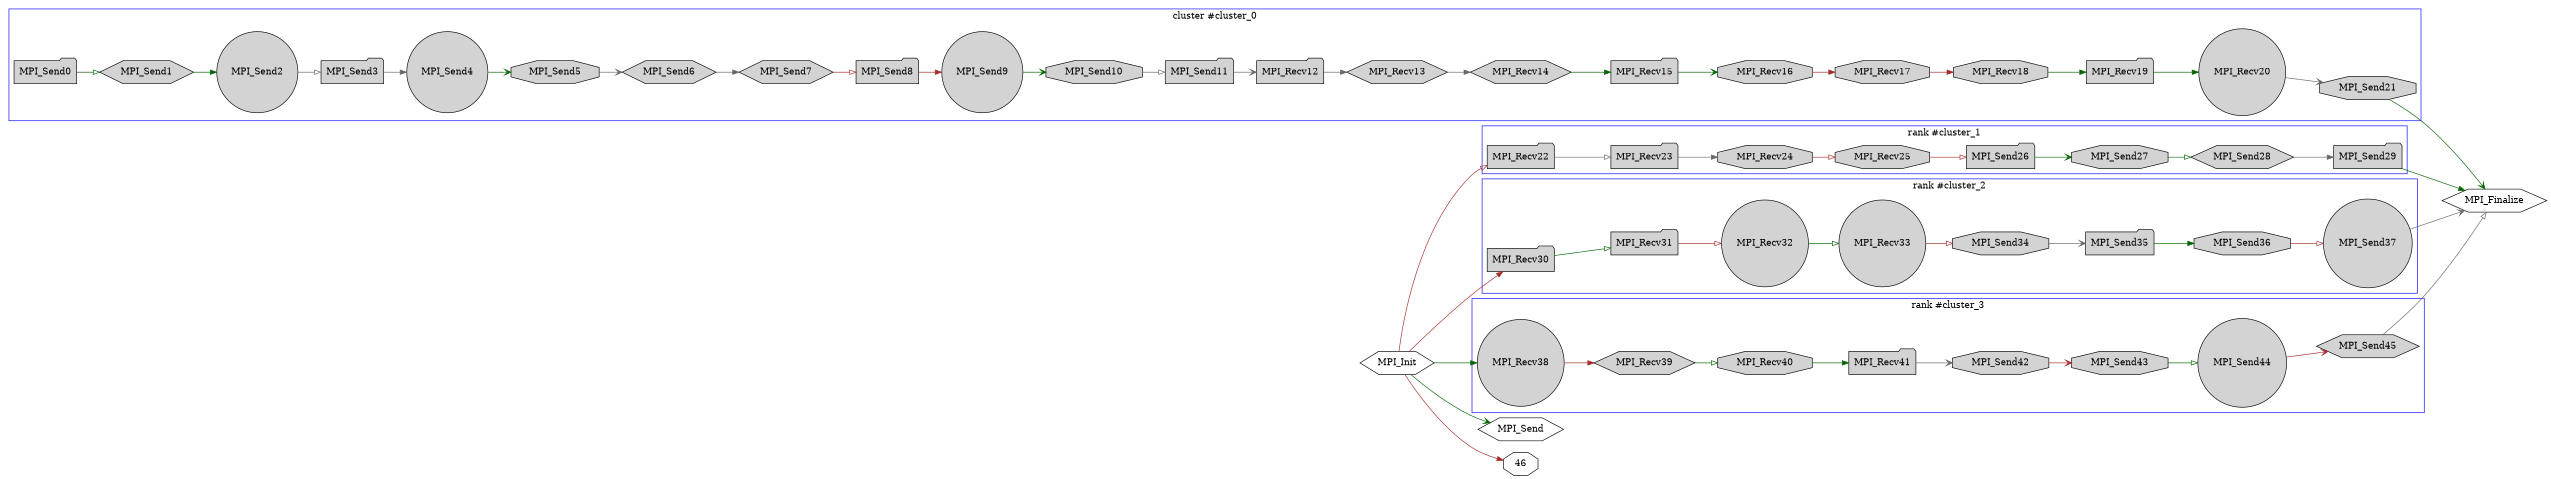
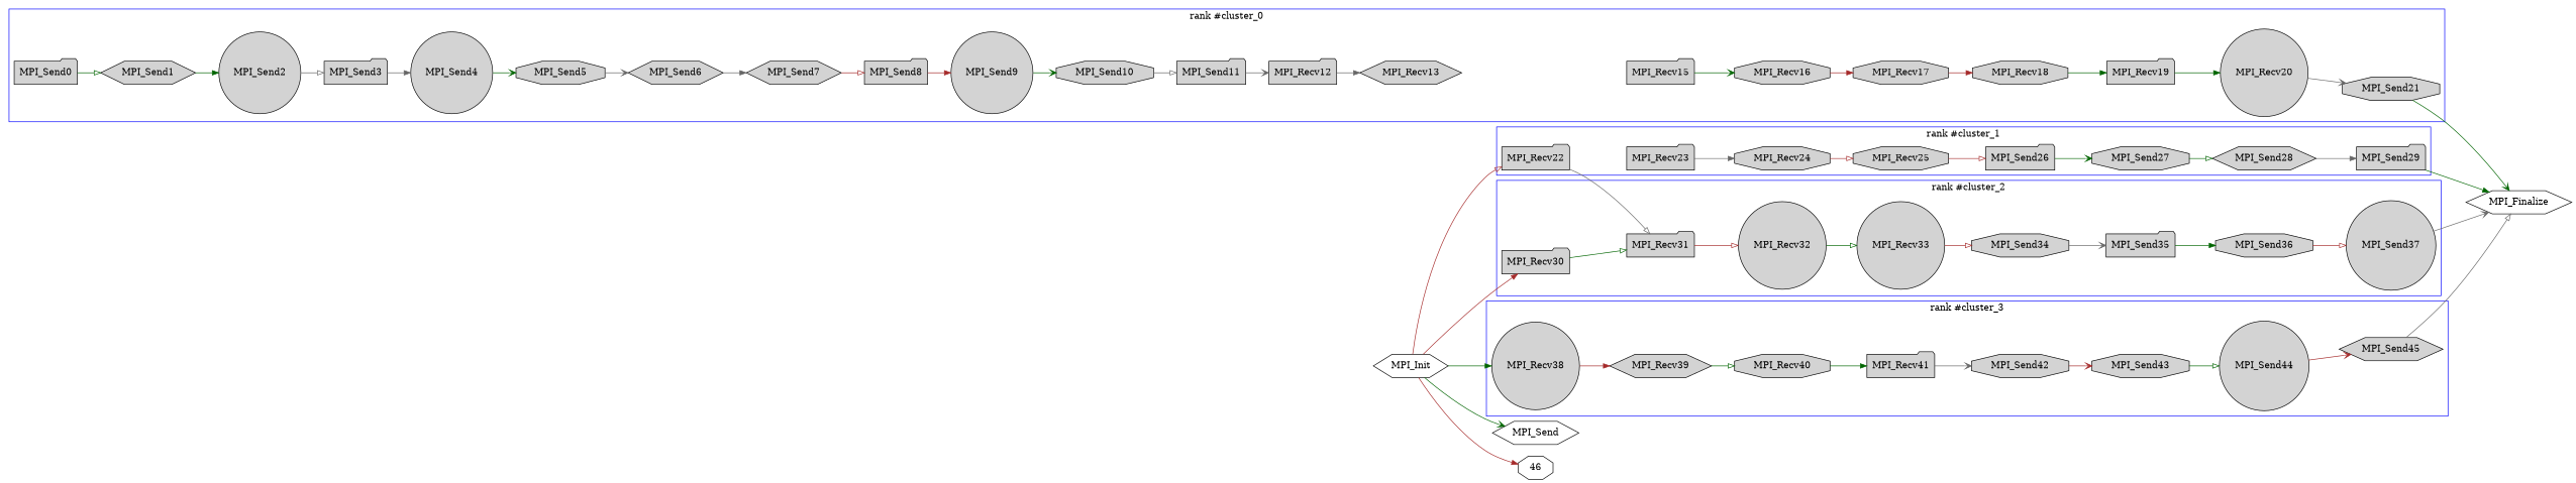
  digraph {
    rankdir=LR
    node [shape=folder style=filled]
    edge [arrowhead=normal color=darkgreen]
    MPI_Recv22
    MPI_Recv23
    MPI_Recv24 [shape=octagon]
    MPI_Recv25 [shape=octagon]
    MPI_Send26
    MPI_Send27 [shape=octagon]
    MPI_Send28 [shape=hexagon]
    MPI_Send29
    MPI_Send0
    MPI_Send1 [shape=hexagon]
    MPI_Send2 [shape=circle]
    MPI_Send3
    MPI_Send4 [shape=circle]
    MPI_Send5 [shape=octagon]
    MPI_Send6 [shape=hexagon]
    MPI_Send7 [shape=hexagon]
    MPI_Send8
    MPI_Send9 [shape=circle]
    MPI_Send10 [shape=octagon]
    MPI_Send11
    MPI_Recv12
    MPI_Recv13 [shape=hexagon]
-   MPI_Recv14 [shape=hexagon]
    MPI_Recv15
    MPI_Recv16 [shape=octagon]
    MPI_Recv17 [shape=octagon]
    MPI_Recv18 [shape=octagon]
    MPI_Recv19
    MPI_Recv20 [shape=circle]
    n30 [label=MPI_Send21 shape=octagon]
    MPI_Recv30
    MPI_Recv31
    MPI_Recv32 [shape=circle]
    MPI_Recv33 [shape=circle]
    MPI_Send34 [shape=octagon]
    MPI_Send35
    MPI_Send36 [shape=octagon]
    MPI_Send37 [shape=circle]
    MPI_Recv38 [shape=circle]
    MPI_Recv39 [shape=hexagon]
    MPI_Recv40 [shape=octagon]
    MPI_Recv41
    MPI_Send42 [shape=octagon]
    MPI_Send43 [shape=octagon]
    MPI_Send44 [shape=circle]
    MPI_Send45 [shape=hexagon]
    MPI_Finalize [shape=hexagon style=""]
    MPI_Init [shape=hexagon style=""]
    MPI_Send [shape=hexagon style=""]
    46 [shape=octagon style=""]
    subgraph cluster_1 {
      color=blue
      label="rank #cluster_1"
      MPI_Recv22
      MPI_Recv23
      MPI_Recv24
      MPI_Recv25
      MPI_Send26
      MPI_Send27
      MPI_Send28
      MPI_Send29
    }
    subgraph cluster_2 {
      color=blue
-     label="cluster #cluster_0"
+     label="rank #cluster_0"
      MPI_Send0
      MPI_Send1
      MPI_Send2
      MPI_Send3
      MPI_Send4
      MPI_Send5
      MPI_Send6
      MPI_Send7
      MPI_Send8
      MPI_Send9
      MPI_Send10
      MPI_Send11
      MPI_Recv12
      MPI_Recv13
-     MPI_Recv14
      MPI_Recv15
      MPI_Recv16
      MPI_Recv17
      MPI_Recv18
      MPI_Recv19
      MPI_Recv20
      n30
    }
    subgraph cluster_3 {
      color=blue
      label="rank #cluster_2"
      MPI_Recv30
      MPI_Recv31
      MPI_Recv32
      MPI_Recv33
      MPI_Send34
      MPI_Send35
      MPI_Send36
      MPI_Send37
    }
    subgraph cluster_4 {
      color=blue
      label="rank #cluster_3"
      MPI_Recv38
      MPI_Recv39
      MPI_Recv40
      MPI_Recv41
      MPI_Send42
      MPI_Send43
      MPI_Send44
      MPI_Send45
    }
-   MPI_Recv22 -> MPI_Recv23 [arrowhead=onormal color=gray40]
+   MPI_Recv22 -> MPI_Recv31 [arrowhead=onormal color=gray40]
    MPI_Recv23 -> MPI_Recv24 [color=gray40]
    MPI_Recv24 -> MPI_Recv25 [arrowhead=onormal color=brown]
    MPI_Recv25 -> MPI_Send26 [arrowhead=onormal color=brown]
    MPI_Send26 -> MPI_Send27 [arrowhead=vee]
    MPI_Send27 -> MPI_Send28 [arrowhead=onormal]
    MPI_Send28 -> MPI_Send29 [color=gray40]
    MPI_Send29 -> MPI_Finalize
    MPI_Send0 -> MPI_Send1 [arrowhead=onormal]
    MPI_Send1 -> MPI_Send2
    MPI_Send2 -> MPI_Send3 [arrowhead=onormal color=gray40]
    MPI_Send3 -> MPI_Send4 [color=gray40]
    MPI_Send4 -> MPI_Send5 [arrowhead=vee]
    MPI_Send5 -> MPI_Send6 [arrowhead=vee color=gray40]
    MPI_Send6 -> MPI_Send7 [color=gray40]
    MPI_Send7 -> MPI_Send8 [arrowhead=onormal color=brown]
    MPI_Send8 -> MPI_Send9 [color=brown]
    MPI_Send9 -> MPI_Send10 [arrowhead=vee]
    MPI_Send10 -> MPI_Send11 [arrowhead=onormal color=gray40]
    MPI_Send11 -> MPI_Recv12 [arrowhead=vee color=gray40]
    MPI_Recv12 -> MPI_Recv13 [color=gray40]
-   MPI_Recv13 -> MPI_Recv14 [color=gray40]
-   MPI_Recv14 -> MPI_Recv15
    MPI_Recv15 -> MPI_Recv16 [arrowhead=vee]
    MPI_Recv16 -> MPI_Recv17 [color=brown]
    MPI_Recv17 -> MPI_Recv18 [color=brown]
    MPI_Recv18 -> MPI_Recv19
    MPI_Recv19 -> MPI_Recv20
    MPI_Recv20 -> n30 [arrowhead=vee color=gray40]
    n30 -> MPI_Finalize [arrowhead=vee]
    MPI_Recv30 -> MPI_Recv31 [arrowhead=onormal]
    MPI_Recv31 -> MPI_Recv32 [arrowhead=onormal color=brown]
    MPI_Recv32 -> MPI_Recv33 [arrowhead=onormal]
    MPI_Recv33 -> MPI_Send34 [arrowhead=onormal color=brown]
    MPI_Send34 -> MPI_Send35 [arrowhead=vee color=gray40]
    MPI_Send35 -> MPI_Send36
    MPI_Send36 -> MPI_Send37 [arrowhead=onormal color=brown]
    MPI_Send37 -> MPI_Finalize [arrowhead=vee color=gray40]
    MPI_Recv38 -> MPI_Recv39 [color=brown]
    MPI_Recv39 -> MPI_Recv40 [arrowhead=onormal]
    MPI_Recv40 -> MPI_Recv41
    MPI_Recv41 -> MPI_Send42 [arrowhead=vee color=gray40]
    MPI_Send42 -> MPI_Send43 [arrowhead=vee color=brown]
    MPI_Send43 -> MPI_Send44 [arrowhead=onormal]
    MPI_Send44 -> MPI_Send45 [arrowhead=vee color=brown]
    MPI_Send45 -> MPI_Finalize [arrowhead=onormal color=gray40]
    MPI_Init -> MPI_Recv22 [arrowhead=onormal color=brown]
    MPI_Init -> MPI_Recv30 [color=brown]
    MPI_Init -> MPI_Recv38
    MPI_Init -> MPI_Send [arrowhead=vee]
    MPI_Init -> 46 [color=brown]
  }
